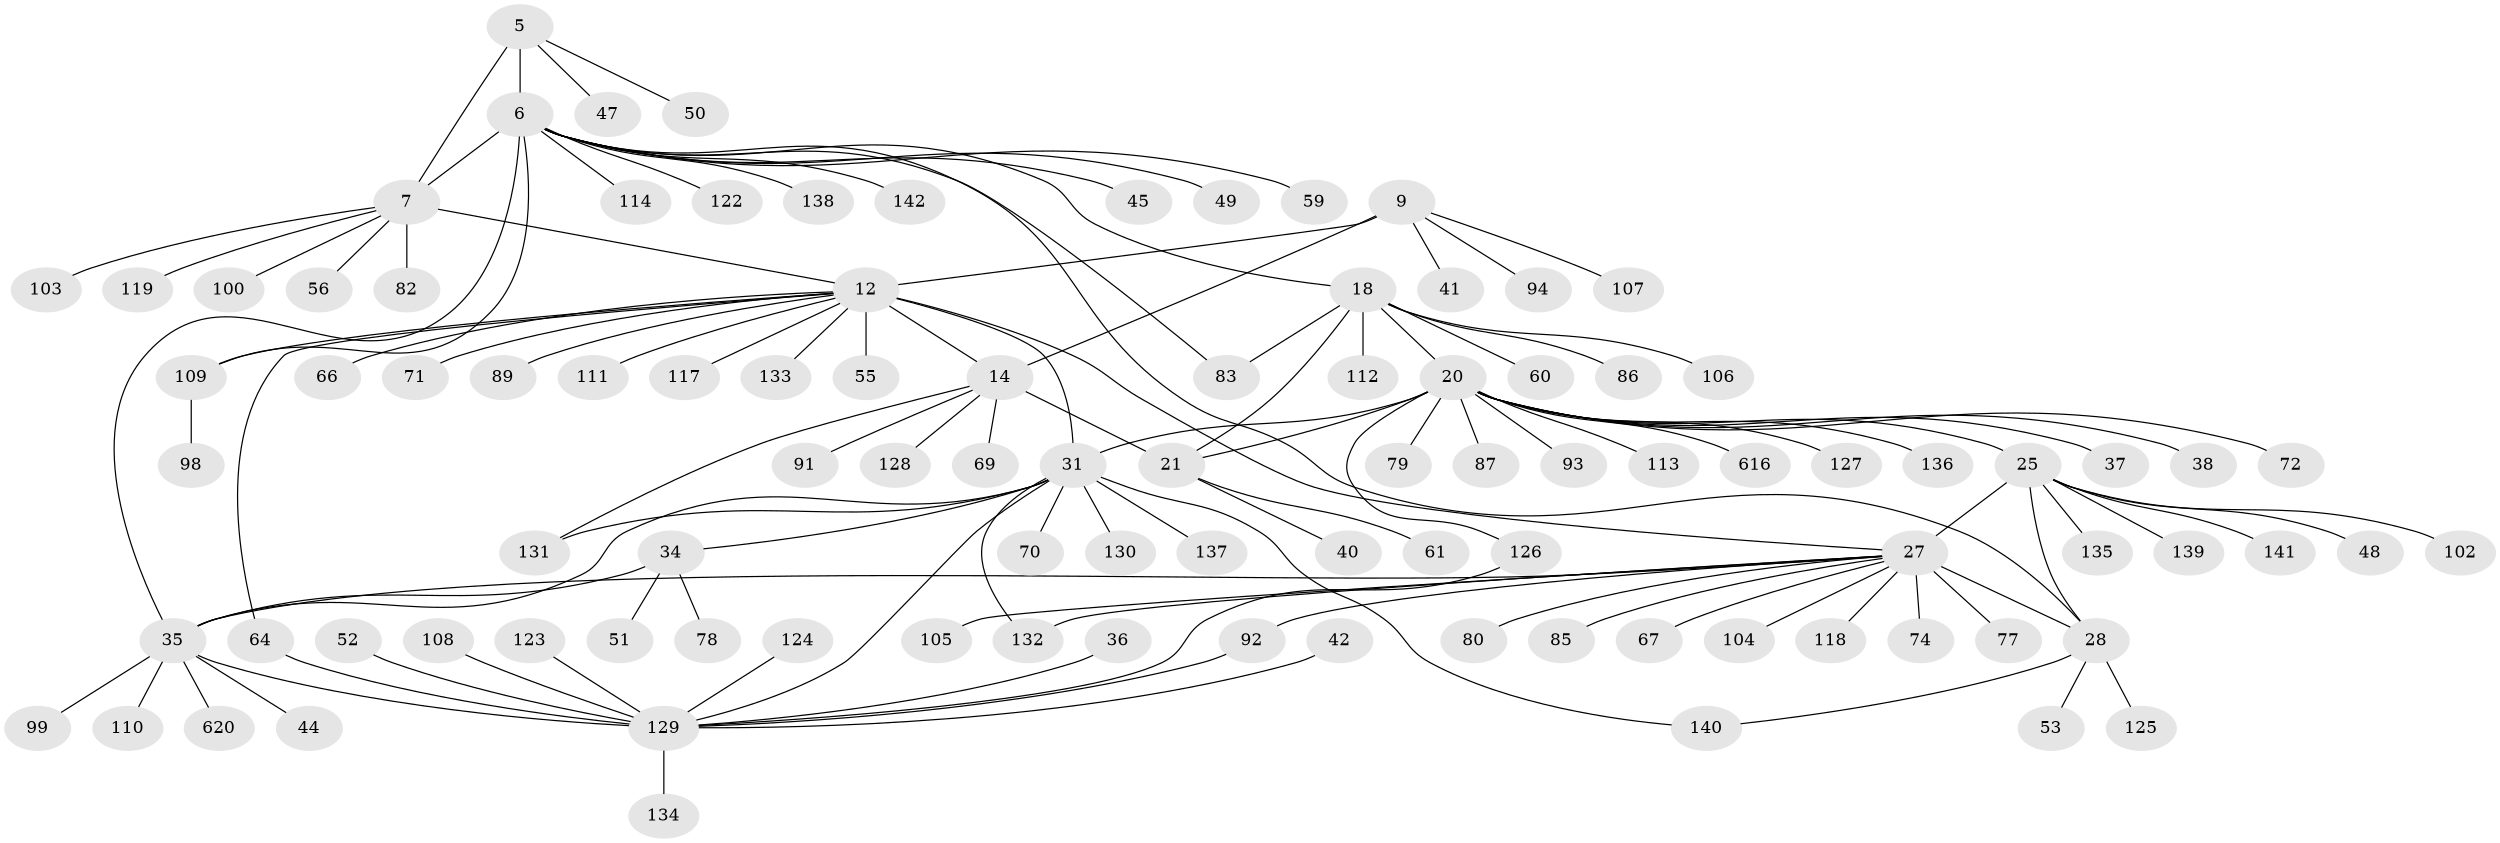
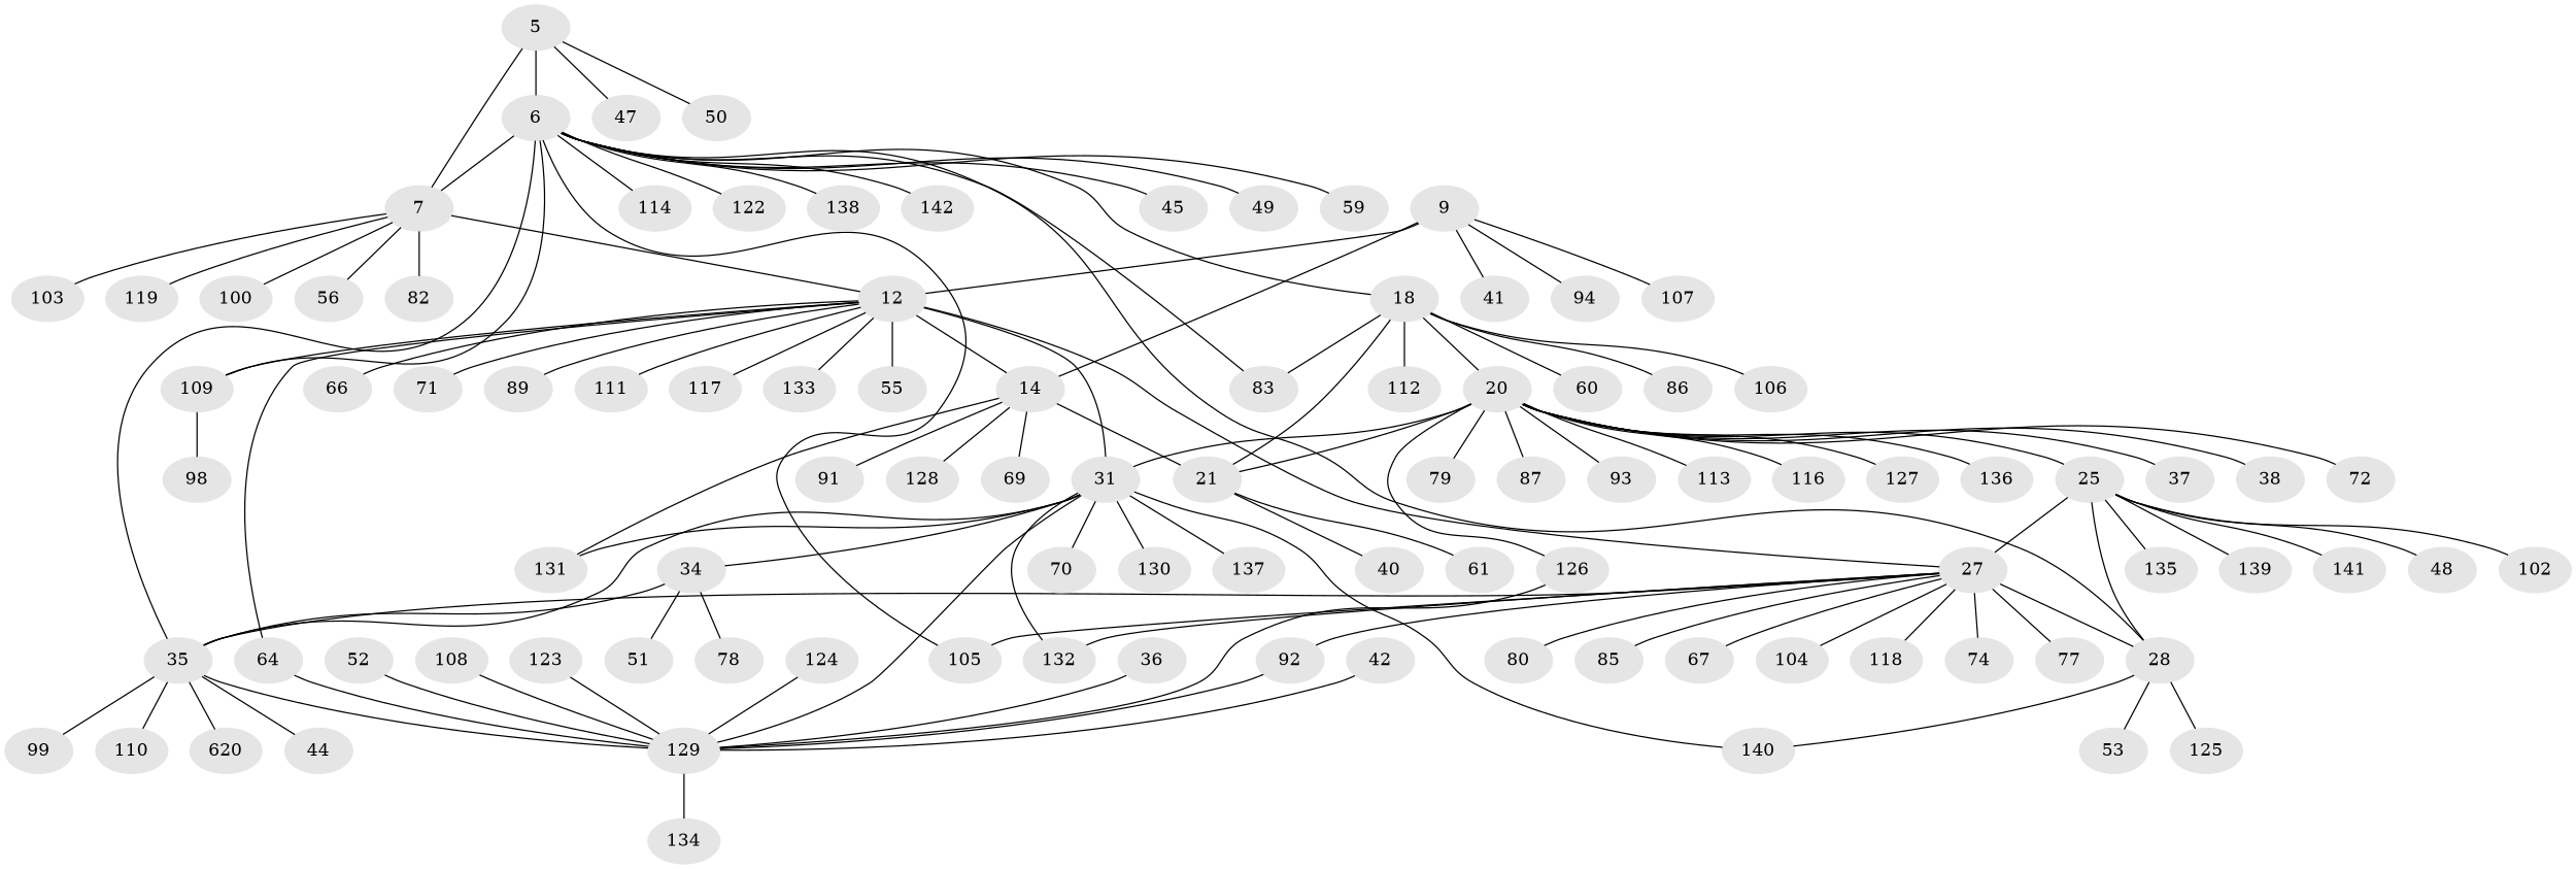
  graph {
    node [color=gray90 style=filled]
    5 [super="+4"]
    6 [super="+3"]
    7 [super="+1"]
    47
    50
    18 [super="+15"]
    28 [super="+23"]
    35 [super="+29"]
    45
    49
    59
    83
    105
    109
    114
    122 [super="+88"]
    138
    142
    100 [super="+62"]
    12 [super="+11"]
    56
    82
    103
    119
    21 [super="+16"]
    20 [super="+19"]
    60
    86
    106 [super="+95"]
    112
    53
    125 [super="+101"]
    140
    129 [super="+32"]
    44
    99
    110 [super="+97"]
    n38 [label=620]
    98
    14 [super="+13"]
    27 [super="+22+26"]
    31 [super="+30"]
    55
    64
    66
    71
    89
    111
    117
    133 [super="+54"]
    9 [super="+8"]
    41
    94 [super="+75"]
    107
    69
    91 [super="+39"]
    128 [super="+84"]
    131 [super="+96"]
    67
    74
    77
    80
    85
    92
    104
    118 [super="+58"]
    132 [super="+121"]
    34 [super="+33"]
    70
    130
    137
    40
    61
    25 [super="+24"]
    37
    38
    72
    79
    87
    93
    113
-   116 [label=616]
+   116
    126 [super="+63+73+76"]
    127 [super="+90"]
    136 [super="+115"]
    48
    102 [super="+57"]
    135 [super="+68"]
    139
    141
    51
    78
    134
    36
    42
    52
    108
    123
    124
    5 -- 6 [weight=6]
    5 -- 7 [weight=4]
    5 -- 47
    5 -- 50
    6 -- 7 [weight=6]
    6 -- 18
    6 -- 28
    6 -- 35
    6 -- 45
    6 -- 49
    6 -- 59
    6 -- 83
+   6 -- 105
    6 -- 109
    6 -- 114
    6 -- 122
    6 -- 138
    6 -- 142
    7 -- 100
    7 -- 12
    7 -- 56
    7 -- 82
    7 -- 103
    7 -- 119
    18 -- 83
    18 -- 21 [weight=4]
    18 -- 20 [weight=6]
    18 -- 60
    18 -- 86
    18 -- 106
    18 -- 112
    28 -- 53
    28 -- 125
    28 -- 140
    35 -- 129 [weight=2]
    35 -- 44
    35 -- 99
    35 -- 110
    35 -- n38
    109 -- 98
    12 -- 109
    12 -- 14 [weight=6]
    12 -- 27
    12 -- 31
    12 -- 55
    12 -- 64
    12 -- 66
    12 -- 71
    12 -- 89
    12 -- 111
    12 -- 117
    12 -- 133
    21 -- 40
    21 -- 61
    20 -- 21 [weight=6]
    20 -- 31
    20 -- 25
    20 -- 37
    20 -- 38
    20 -- 72
    20 -- 79
    20 -- 87
    20 -- 93
    20 -- 113
    20 -- 116
    20 -- 126
    20 -- 127
    20 -- 136
    129 -- 134
    14 -- 21
    14 -- 69
    14 -- 91
    14 -- 128
    14 -- 131
    27 -- 28 [weight=6]
    27 -- 35
    27 -- 105
    27 -- 67
    27 -- 74
    27 -- 77
    27 -- 80
    27 -- 85
    27 -- 92
    27 -- 104
    27 -- 118
    27 -- 132
    31 -- 35 [weight=4]
    31 -- 140
    31 -- 129 [weight=2]
    31 -- 131
    31 -- 132
    31 -- 34 [weight=4]
    31 -- 70
    31 -- 130
    31 -- 137
    64 -- 129 [weight=2]
    9 -- 12 [weight=6]
    9 -- 14 [weight=4]
    9 -- 41
    9 -- 94
    9 -- 107
    92 -- 129
    34 -- 35 [weight=4]
    34 -- 51
    34 -- 78
    25 -- 28 [weight=4]
    25 -- 27 [weight=6]
    25 -- 48
    25 -- 102
    25 -- 135
    25 -- 139
    25 -- 141
    126 -- 129
    36 -- 129
    42 -- 129
    52 -- 129
    108 -- 129
    123 -- 129
    124 -- 129
  }
